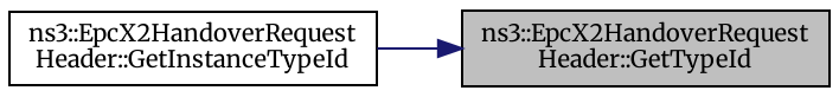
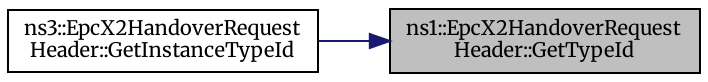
  digraph {
    rankdir=RL
    fontname=Merriweather
    node [color=black fontname=Merriweather fontsize=10 shape=record style=filled]
-   n1 [fillcolor=grey75 fontcolor=black height=0.2 label="ns3::EpcX2HandoverRequest\lHeader::GetTypeId" width=0.4]
+   n1 [fillcolor=grey75 fontcolor=black height=0.2 label="ns1::EpcX2HandoverRequest\lHeader::GetTypeId" width=0.4]
    n2 [fillcolor=white height=0.2 label="ns3::EpcX2HandoverRequest\lHeader::GetInstanceTypeId" width=0.4]
    n1 -> n2 [color=midnightblue dir=back fontname=Merriweather fontsize=10 labelfontname=Helvetica labelfontsize=10 style=solid]
  }
